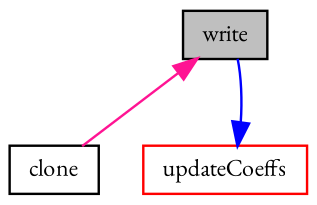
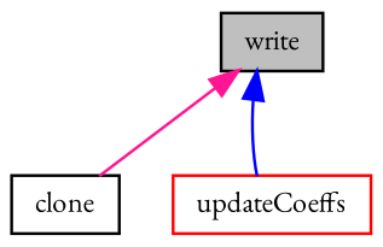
  digraph {
    fontname="EB Garamond"
    rankdir=TB
    node [color=black fontname="EB Garamond" fontsize=10 shape=record]
    edge [dir=back fontname="EB Garamond" fontsize=10 labelfontname=Helvetica labelfontsize=10 style=solid]
    n1 [fillcolor=grey75 fontcolor=black height=0.2 label=write style=filled width=0.4]
    n2 [height=0.2 label=clone width=0.4]
    n3 [color=red height=0.2 label=updateCoeffs width=0.4]
    n1 -> n2 [color=deeppink]
-   n3 -> n1 [color=blue]
+   n1 -> n3 [color=blue]
  }
